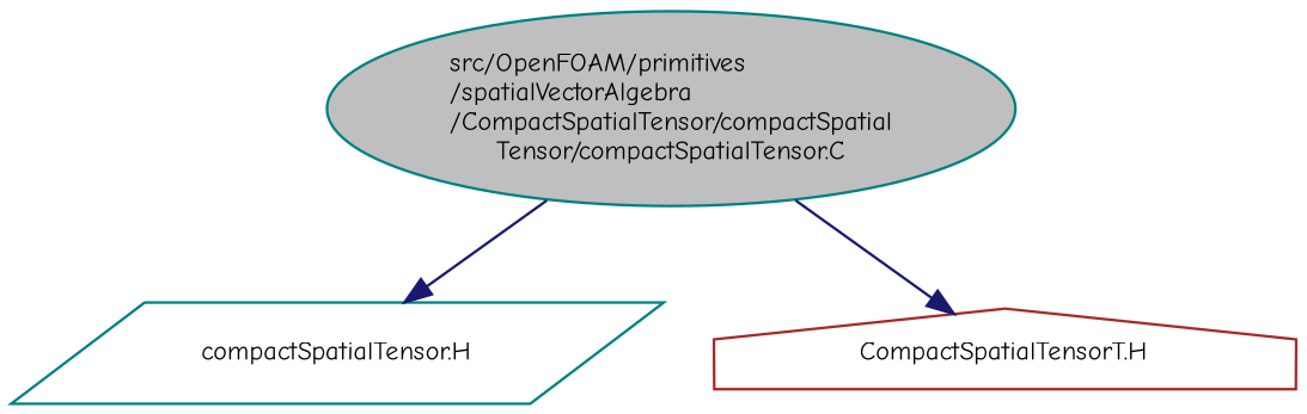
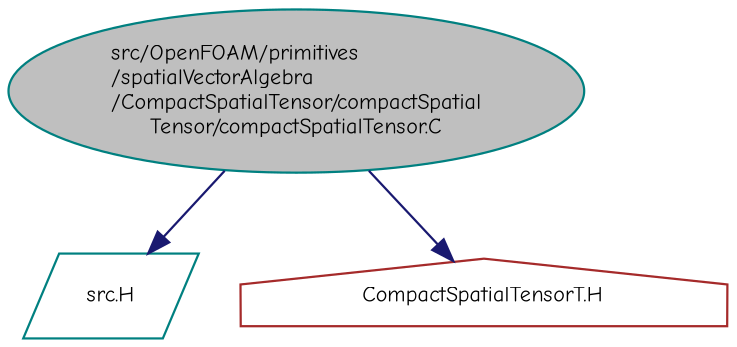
  digraph {
    fontname="Comic Neue"
    node [color=teal fontname="Comic Neue" fontsize=10]
    edge [color=midnightblue fontname="Comic Neue" fontsize=10 labelfontname=Helvetica labelfontsize=10 style=solid]
    n1 [fillcolor=grey75 fontcolor=black height=0.2 label="src/OpenFOAM/primitives\l/spatialVectorAlgebra\l/CompactSpatialTensor/compactSpatial\lTensor/compactSpatialTensor.C" shape=ellipse style=filled width=0.4]
-   n2 [height=0.2 label="compactSpatialTensor.H" shape=parallelogram width=0.4]
+   n2 [height=0.2 label="src.H" shape=parallelogram width=0.4]
    n3 [color=brown height=0.2 label="CompactSpatialTensorT.H" shape=house width=0.4]
    n1 -> n2
    n1 -> n3
  }
